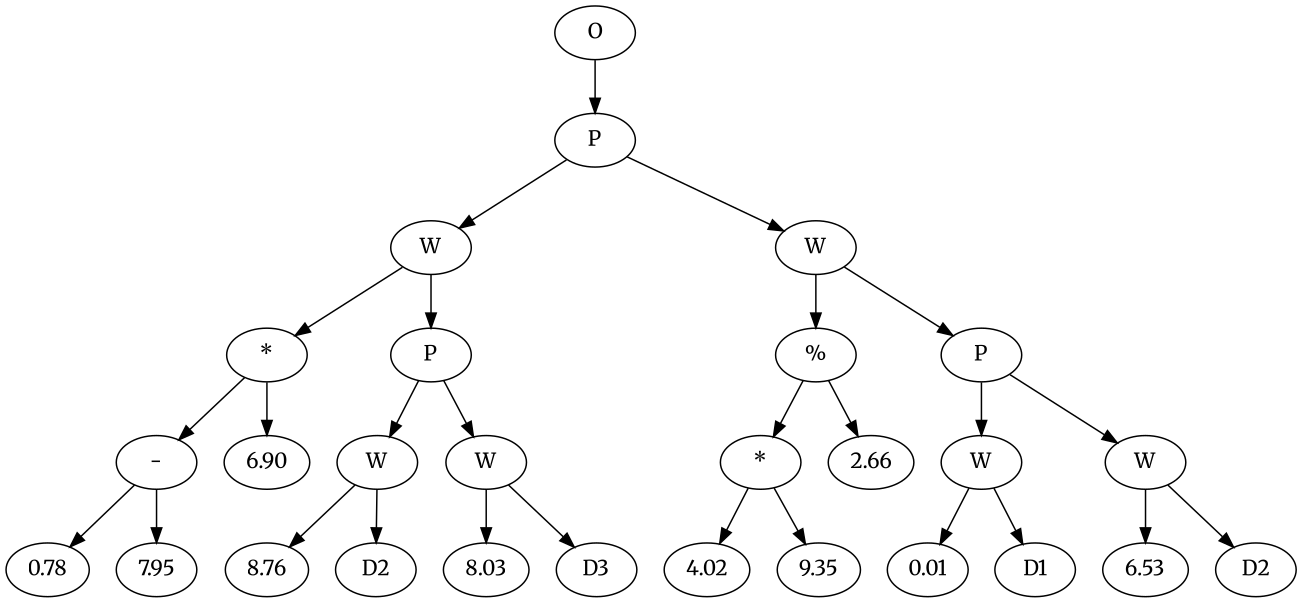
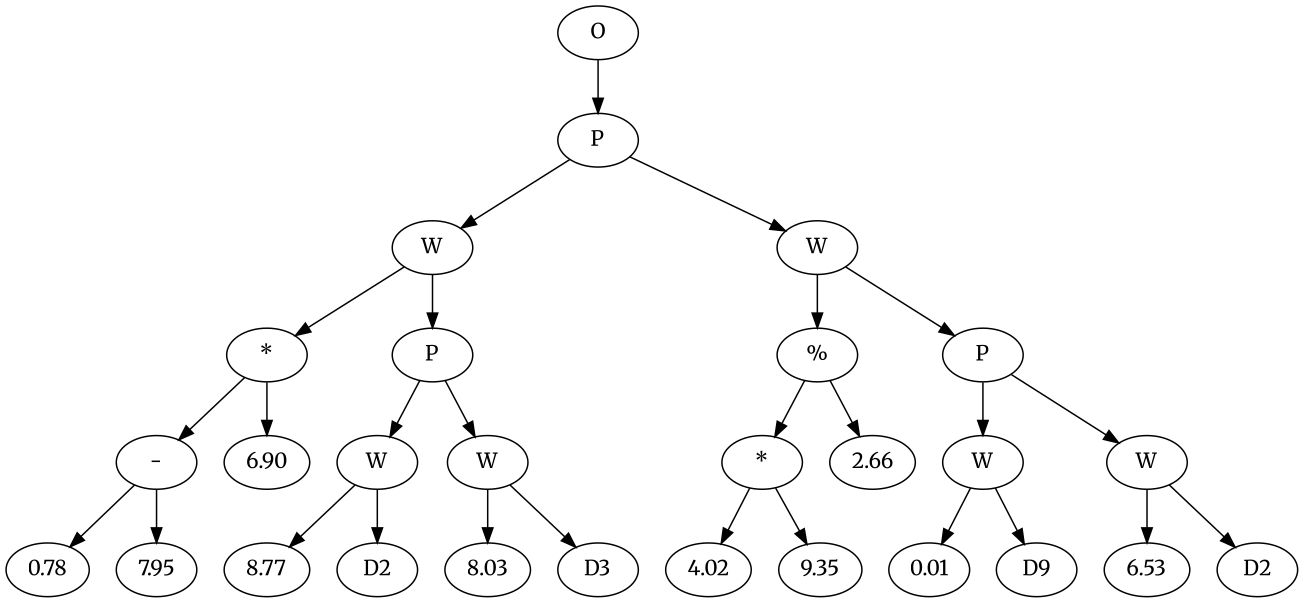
  digraph {
    fontname=Merriweather
    node [fontname=Merriweather]
    edge [fontname=Merriweather]
    n1 [label=O]
    n2 [label=P]
    n3 [label=W]
    n4 [label=W]
    n5 [label="*"]
    n6 [label=P]
    n7 [label="%"]
    n8 [label=P]
    n9 [label="-"]
    n10 [label=6.90]
    n11 [label=W]
    n12 [label=W]
    n13 [label=0.78]
    n14 [label=7.95]
-   n15 [label=8.76]
+   n15 [label=8.77]
    n16 [label=D2]
    n17 [label=8.03]
    n18 [label=D3]
    n19 [label="*"]
    n20 [label=2.66]
    n21 [label=W]
    n22 [label=W]
    n23 [label=4.02]
    n24 [label=9.35]
    n25 [label=0.01]
-   n26 [label=D1]
+   n26 [label=D9]
    n27 [label=6.53]
    n28 [label=D2]
    n1 -> n2
    n2 -> n3
    n2 -> n4
    n3 -> n5
    n3 -> n6
    n4 -> n7
    n4 -> n8
    n5 -> n9
    n5 -> n10
    n6 -> n11
    n6 -> n12
    n7 -> n19
    n7 -> n20
    n8 -> n21
    n8 -> n22
    n9 -> n13
    n9 -> n14
    n11 -> n15
    n11 -> n16
    n12 -> n17
    n12 -> n18
    n19 -> n23
    n19 -> n24
    n21 -> n25
    n21 -> n26
    n22 -> n27
    n22 -> n28
  }
